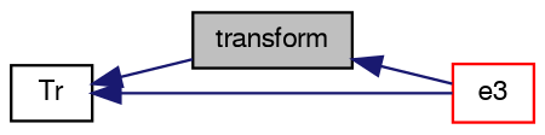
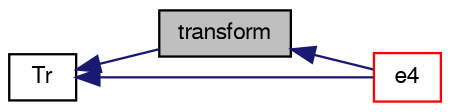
  digraph {
    rankdir=LR
    node [color=black fontname=FreeSans fontsize=10 shape=record]
    edge [color=midnightblue dir=back fontname=FreeSans fontsize=10 labelfontname=FreeSans labelfontsize=10 style=solid]
    n1 [fillcolor=grey75 fontcolor=black height=0.2 label=transform style=filled width=0.4]
-   n2 [color=red height=0.2 label=e3 width=0.4]
+   n2 [color=red height=0.2 label=e4 width=0.4]
    n3 [height=0.2 label=Tr width=0.4]
    n1 -> n2
    n3 -> n1
    n3 -> n2
  }
